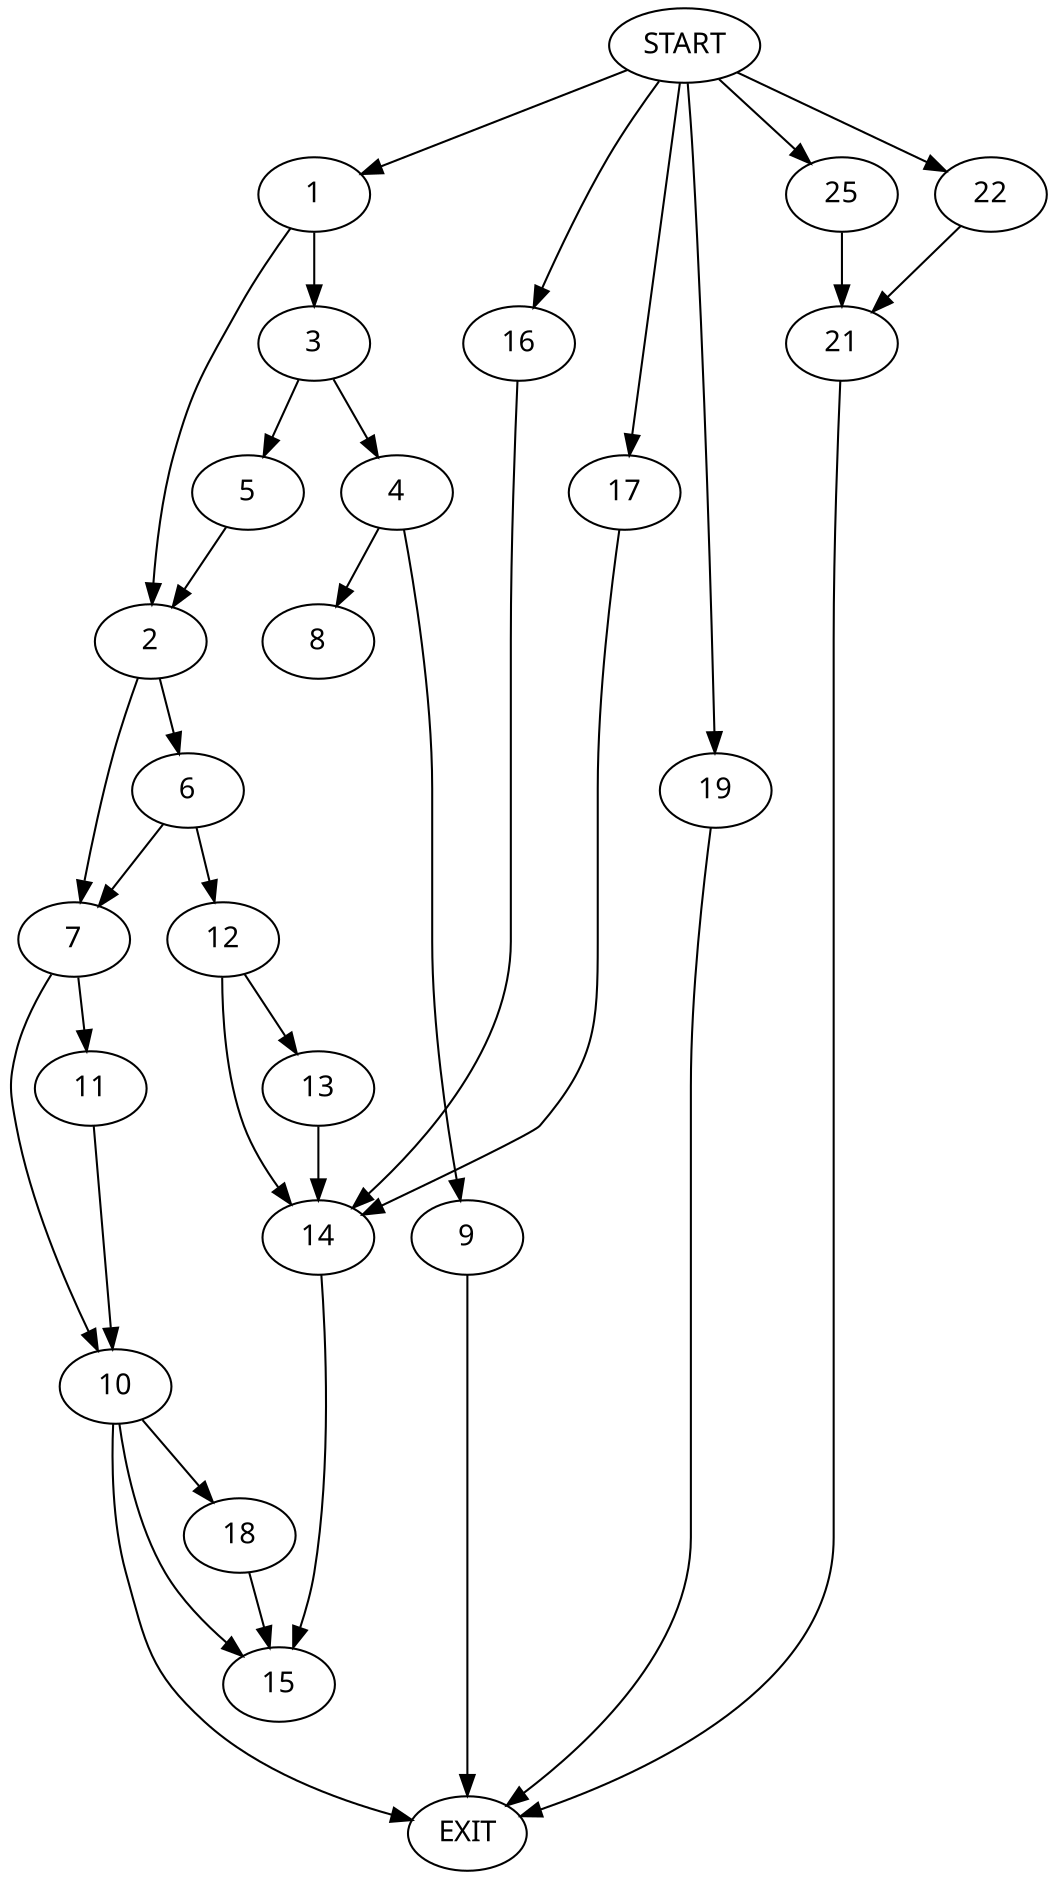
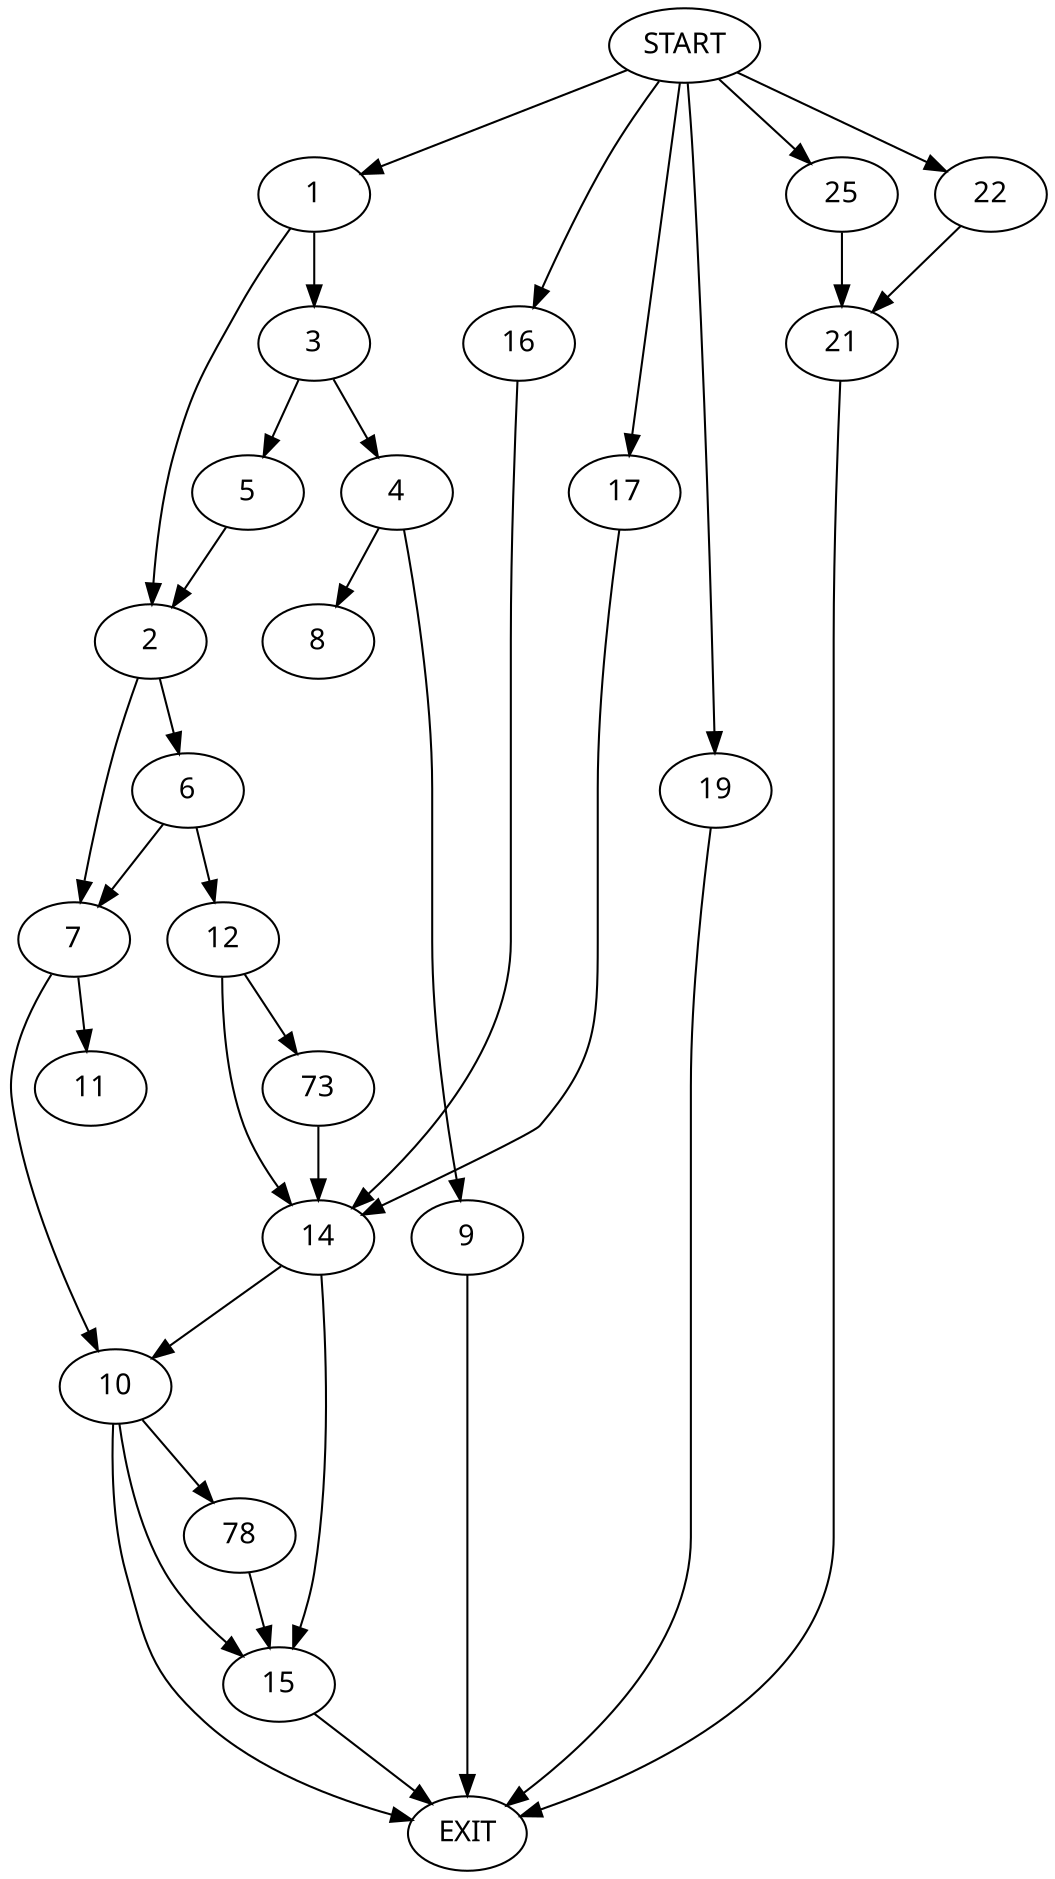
  digraph {
    fontname="Noto Sans"
    node [fontname="Noto Sans"]
    edge [fontname="Noto Sans"]
    n1 [label=START]
    1
    16
    17
    19
    n6 [label=25]
    22
    2
    3
    14
    n11 [label=EXIT]
    21
    6
    7
    4
    5
    12
    10
    11
    8
    9
-   13
+   13 [label=73]
    15
-   18
+   18 [label=78]
    n1 -> 1
    n1 -> 16
    n1 -> 17
    n1 -> 19
    n1 -> n6
    n1 -> 22
    1 -> 2
    1 -> 3
    16 -> 14
    17 -> 14
    19 -> n11
    n6 -> 21
    22 -> 21
    2 -> 6
    2 -> 7
    3 -> 4
    3 -> 5
    14 -> 15
    21 -> n11
    6 -> 7
    6 -> 12
    7 -> 10
    7 -> 11
    4 -> 8
    4 -> 9
    5 -> 2
    12 -> 14
    12 -> 13
    10 -> n11
    10 -> 15
    10 -> 18
-   11 -> 10
+   14 -> 10
    9 -> n11
    13 -> 14
+   15 -> n11
    18 -> 15
  }
